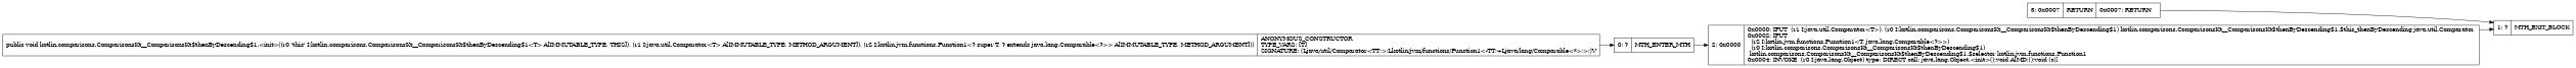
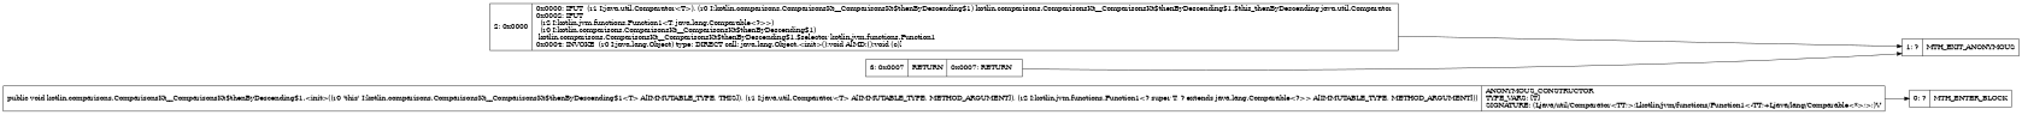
  digraph {
    rankdir=LR
    node [shape=record]
-   n1 [label="{0\:\ ?|MTH_ENTER_MTH\l}"]
+   n1 [label="{0\:\ ?|MTH_ENTER_BLOCK\l}"]
    n2 [label="{2\:\ 0x0000|0x0000: IPUT  (r1 I:java.util.Comparator\<T\>), (r0 I:kotlin.comparisons.ComparisonsKt__ComparisonsKt$thenByDescending$1) kotlin.comparisons.ComparisonsKt__ComparisonsKt$thenByDescending$1.$this_thenByDescending java.util.Comparator \l0x0002: IPUT  \l  (r2 I:kotlin.jvm.functions.Function1\<T, java.lang.Comparable\<?\>\>)\l  (r0 I:kotlin.comparisons.ComparisonsKt__ComparisonsKt$thenByDescending$1)\l kotlin.comparisons.ComparisonsKt__ComparisonsKt$thenByDescending$1.$selector kotlin.jvm.functions.Function1 \l0x0004: INVOKE  (r0 I:java.lang.Object) type: DIRECT call: java.lang.Object.\<init\>():void A[MD:():void (c)]\l}"]
-   n3 [label="{1\:\ ?|MTH_EXIT_BLOCK\l}"]
+   n3 [label="{1\:\ ?|MTH_EXIT_ANONYMOUS\l}"]
    n4 [label="{3\:\ 0x0007|RETURN\l|0x0007: RETURN   \l}"]
    n5 [label="{public void kotlin.comparisons.ComparisonsKt__ComparisonsKt$thenByDescending$1.\<init\>((r0 'this' I:kotlin.comparisons.ComparisonsKt__ComparisonsKt$thenByDescending$1\<T\> A[IMMUTABLE_TYPE, THIS]), (r1 I:java.util.Comparator\<T\> A[IMMUTABLE_TYPE, METHOD_ARGUMENT]), (r2 I:kotlin.jvm.functions.Function1\<? super T, ? extends java.lang.Comparable\<?\>\> A[IMMUTABLE_TYPE, METHOD_ARGUMENT]))  | ANONYMOUS_CONSTRUCTOR\lTYPE_VARS: [T]\lSIGNATURE: (Ljava\/util\/Comparator\<TT;\>;Lkotlin\/jvm\/functions\/Function1\<\-TT;+Ljava\/lang\/Comparable\<*\>;\>;)V\l}"]
-   n1 -> n2
    n2 -> n3
    n4 -> n3
    n5 -> n1
  }
